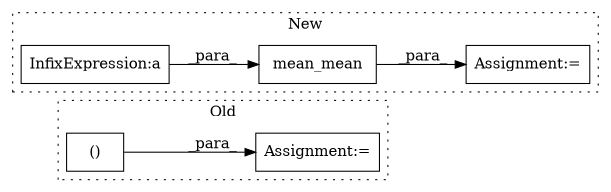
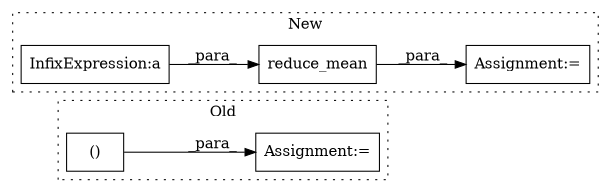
  digraph {
    rankdir=LR
    node [a=7 shape=box]
    n1 [a=106 l=26 label="()" s=2387]
    n2 [l=1 label="Assignment:=" s=2379]
-   n3 [a=32 l="12,1" label=mean_mean s="3078,3111"]
+   n3 [a=32 l="12,1" label=reduce_mean s="3078,3111"]
    n4 [l=2 label="Assignment:=" s=3060]
    n5 [a=27 l=3 label="InfixExpression:a" s=3022]
    subgraph cluster_1 {
      label=Old
      style=dotted
      n1
      n2
    }
    subgraph cluster_2 {
      label=New
      style=dotted
      n3
      n4
      n5
    }
    n1 -> n2 [label=_para_]
    n3 -> n4 [label=_para_]
    n5 -> n3 [label=_para_]
  }
